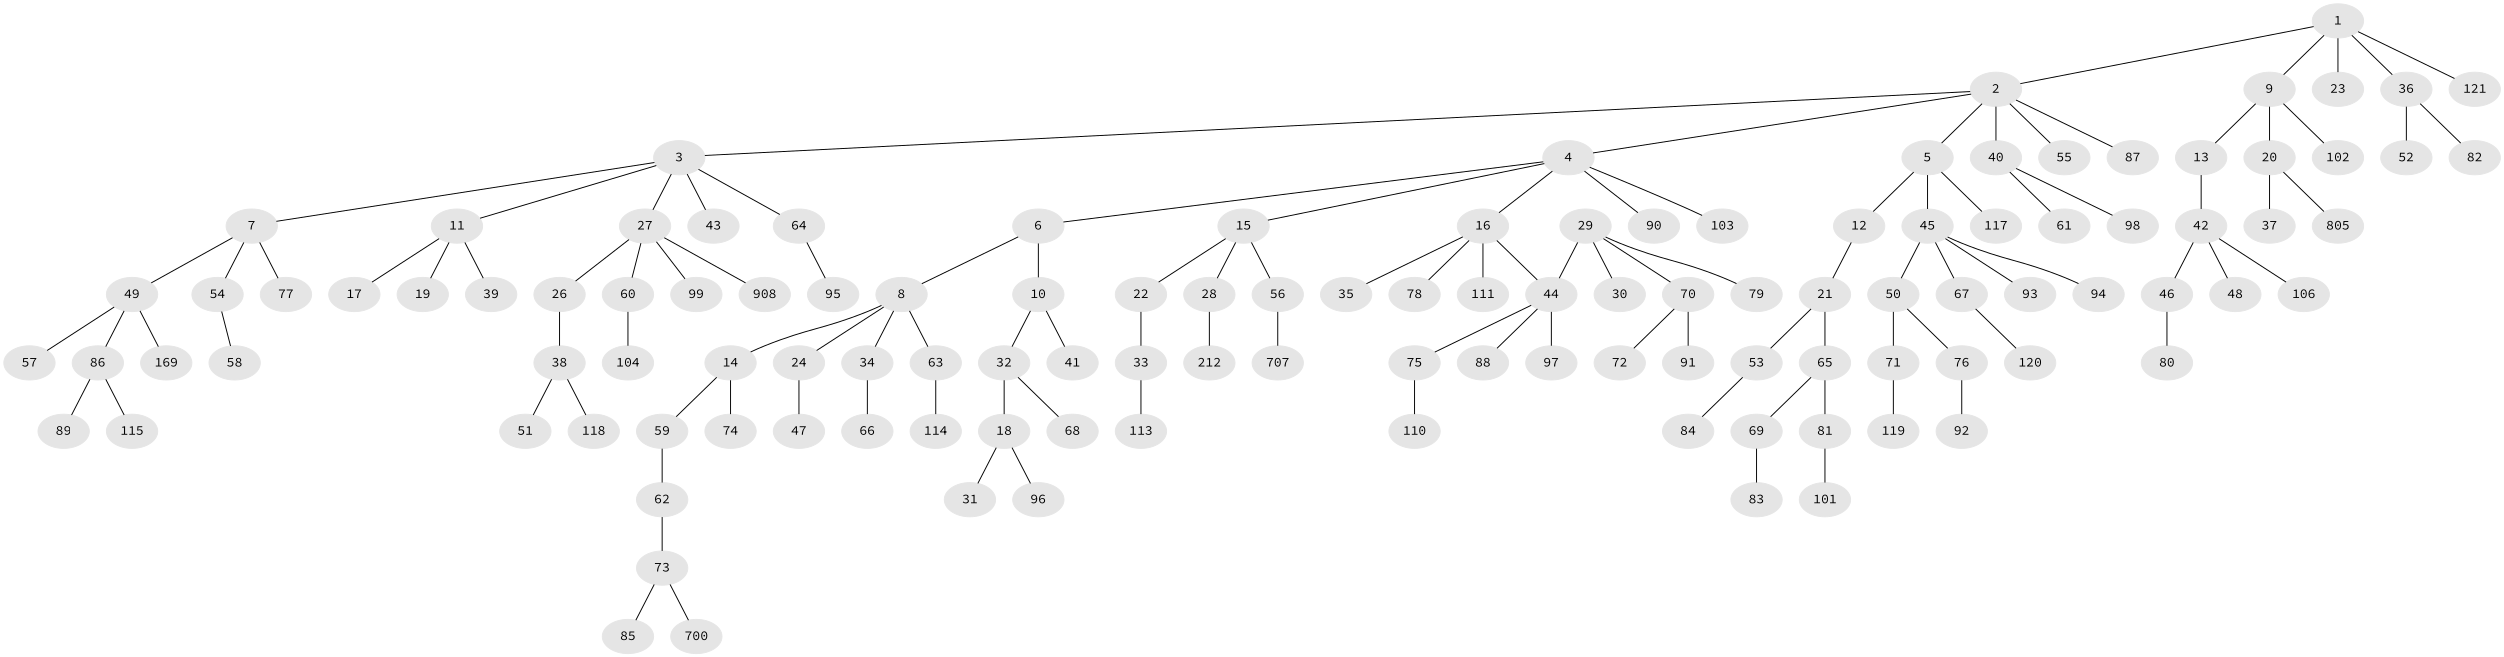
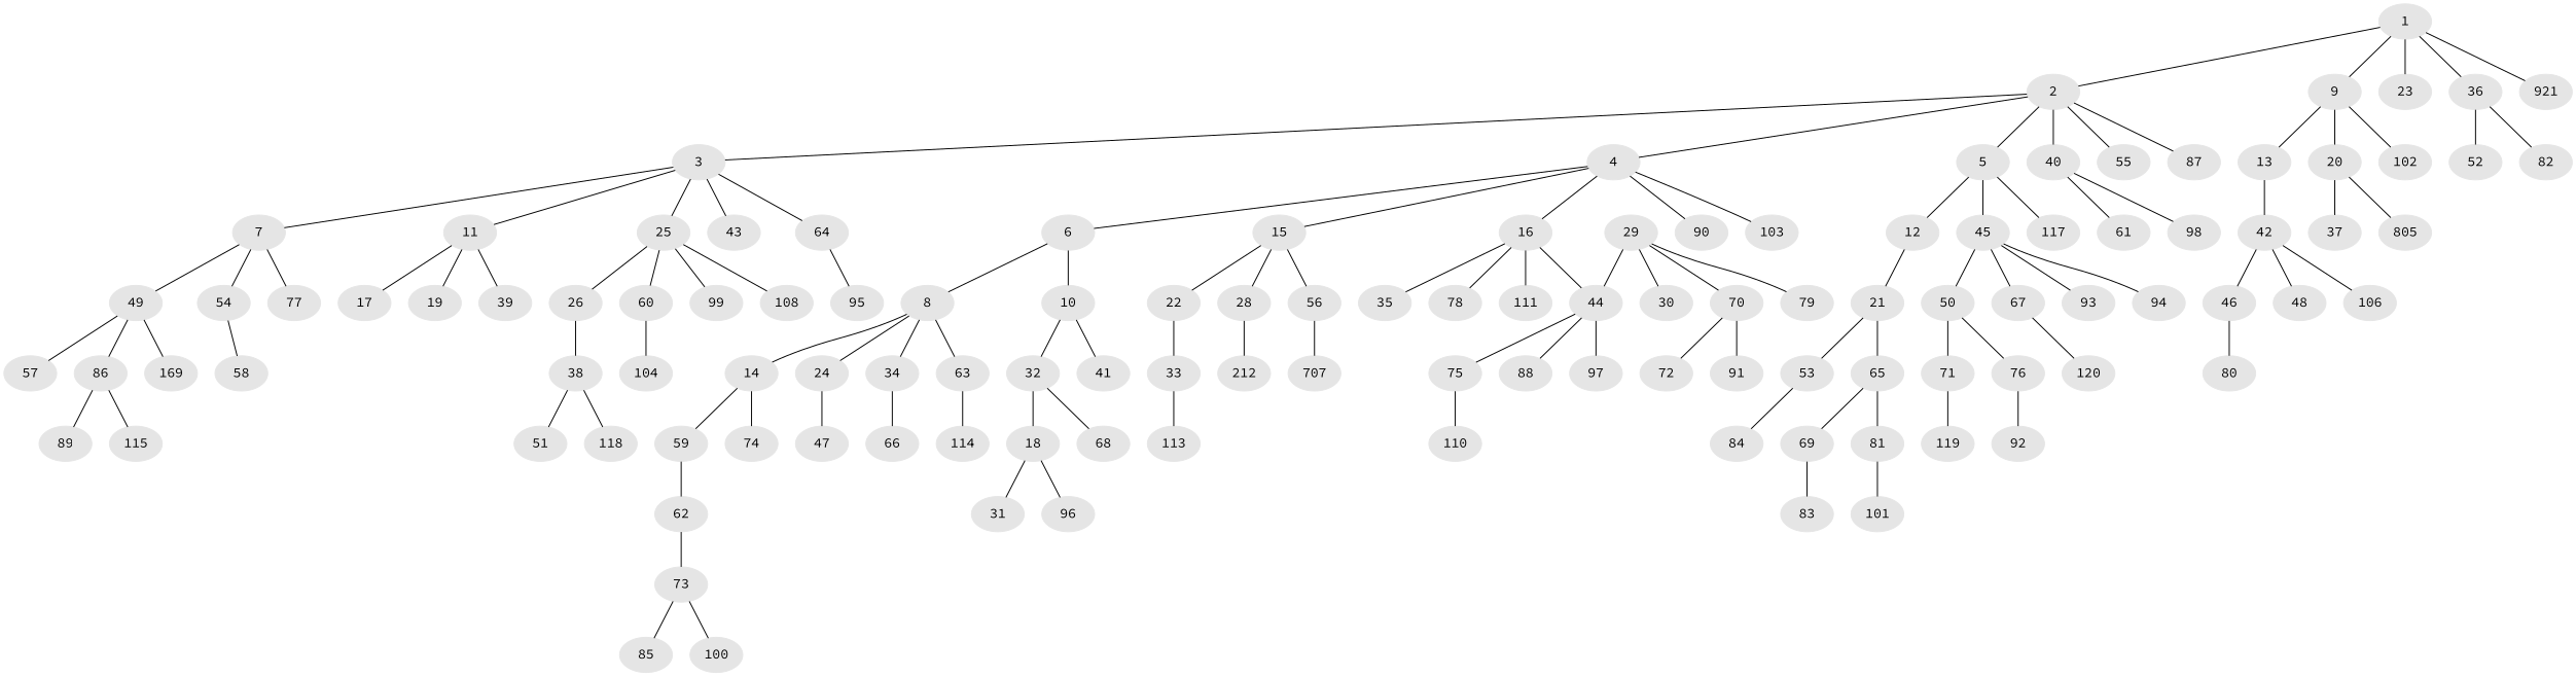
  graph {
    fontname="Source Code Pro"
    node [color=gray90 fontname="Source Code Pro" style=filled]
    edge [fontname="Source Code Pro"]
    1
    2
    9
    23
    36
-   121
+   121 [label=921]
    3
    4
    5
    40
    55
    87
    13
    20
    102
    52
    82
    7
    11
-   25 [label=27]
+   25
    43
    64
    6
    15
    16
    90
    103
    12
    45
    117
    61
    98
    49
    54
    77
    17
    19
    39
    26
    60
    99
-   108 [label=908]
+   108
    95
    8
    10
    22
    28
    56
    35
    78
    111
    44
    21
    50
    67
    93
    94
    14
    24
    34
    63
    32
    41
    57
    86
    n66 [label=169]
    58
    59
    74
    47
    66
    114
    42
    37
    n75 [label=805]
    18
    31
    96
    68
    53
    65
    46
    48
    106
    62
    33
    n87 [label=212]
    n88 [label=707]
    29
    30
    70
    79
    84
    69
    81
    113
    38
    104
    51
    118
    75
    88
    97
    72
    91
    80
    110
    71
    76
    120
    89
    115
    119
    92
    73
    85
-   100 [label=700]
+   100
    83
    101
    1 -- 2
    1 -- 9
    1 -- 23
    1 -- 36
    1 -- 121
    2 -- 3
    2 -- 4
    2 -- 5
    2 -- 40
    2 -- 55
    2 -- 87
    9 -- 13
    9 -- 20
    9 -- 102
    36 -- 52
    36 -- 82
    3 -- 7
    3 -- 11
    3 -- 25
    3 -- 43
    3 -- 64
    4 -- 6
    4 -- 15
    4 -- 16
    4 -- 90
    4 -- 103
    5 -- 12
    5 -- 45
    5 -- 117
    40 -- 61
    40 -- 98
    13 -- 42
    20 -- 37
    20 -- n75
    7 -- 49
    7 -- 54
    7 -- 77
    11 -- 17
    11 -- 19
    11 -- 39
    25 -- 26
    25 -- 60
    25 -- 99
    25 -- 108
    64 -- 95
    6 -- 8
    6 -- 10
    15 -- 22
    15 -- 28
    15 -- 56
    16 -- 35
    16 -- 78
    16 -- 111
    16 -- 44
    12 -- 21
    45 -- 50
    45 -- 67
    45 -- 93
    45 -- 94
    49 -- 57
    49 -- 86
    49 -- n66
    54 -- 58
    26 -- 38
    60 -- 104
    8 -- 14
    8 -- 24
    8 -- 34
    8 -- 63
    10 -- 32
    10 -- 41
    22 -- 33
    28 -- n87
    56 -- n88
    44 -- 75
    44 -- 88
    44 -- 97
    21 -- 53
    21 -- 65
    50 -- 71
    50 -- 76
    67 -- 120
    14 -- 59
    14 -- 74
    24 -- 47
    34 -- 66
    63 -- 114
    32 -- 18
    32 -- 68
    86 -- 89
    86 -- 115
    59 -- 62
    42 -- 46
    42 -- 48
    42 -- 106
    18 -- 31
    18 -- 96
    53 -- 84
    65 -- 69
    65 -- 81
    46 -- 80
    62 -- 73
    33 -- 113
    29 -- 44
    29 -- 30
    29 -- 70
    29 -- 79
    70 -- 72
    70 -- 91
    69 -- 83
    81 -- 101
    38 -- 51
    38 -- 118
    75 -- 110
    71 -- 119
    76 -- 92
    73 -- 85
    73 -- 100
  }
